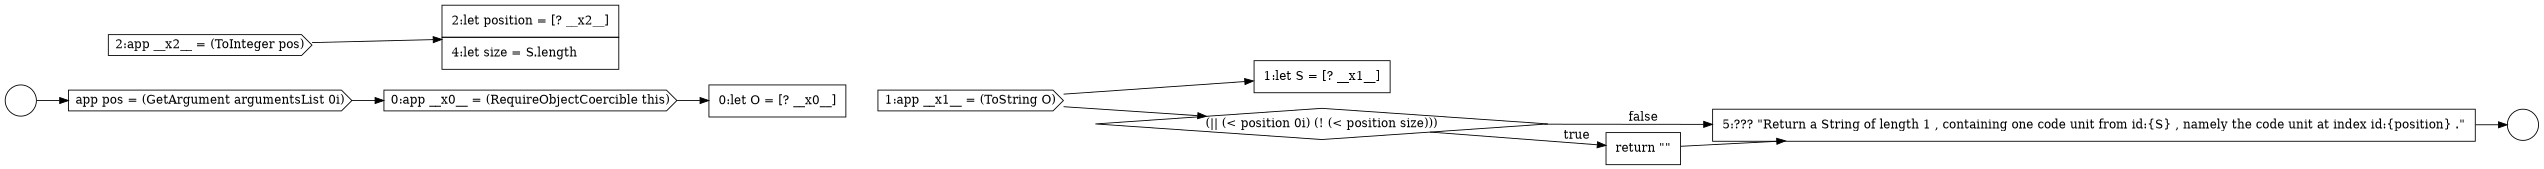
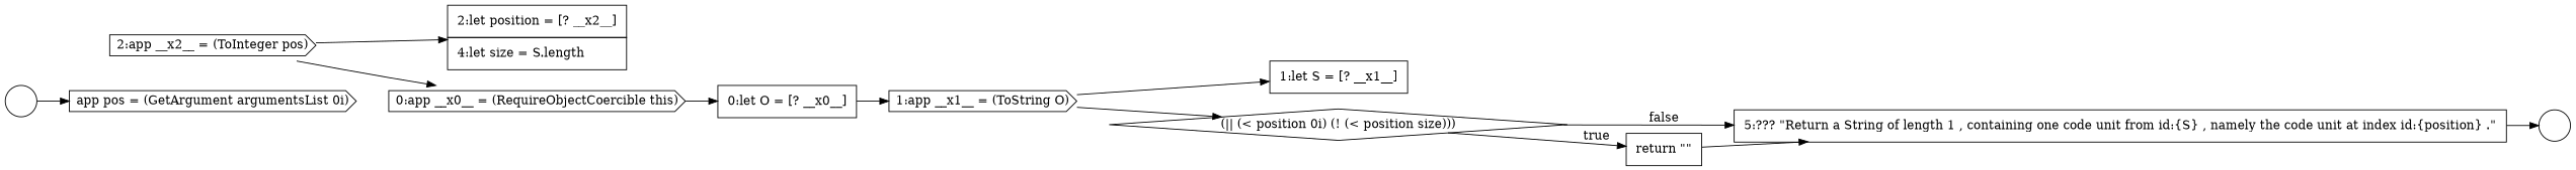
  digraph {
    rankdir=LR
    node [color=black fillcolor=white shape=none style=filled]
    edge [color=black]
    n1 [label=<<font color="black">app pos = (GetArgument argumentsList 0i)</font>> shape=cds]
    n2 [label=<<font color="black">0:app __x0__ = (RequireObjectCoercible this)</font>> shape=cds]
    n3 [label=<<font color="black">     <table border="0" cellborder="1" cellspacing="0" cellpadding="10">       <tr><td align="left">0:let O = [? __x0__]</td></tr>     </table>   </font>> margin=0]
    n4 [label=<<font color="black">     <table border="0" cellborder="1" cellspacing="0" cellpadding="10">       <tr><td align="left">1:let S = [? __x1__]</td></tr>     </table>   </font>> margin=0]
    n5 [label=<<font color="black">2:app __x2__ = (ToInteger pos)</font>> shape=cds]
    n6 [label=<<font color="black">     <table border="0" cellborder="1" cellspacing="0" cellpadding="10">       <tr><td align="left">2:let position = [? __x2__]</td></tr>       <tr><td align="left">4:let size = S.length</td></tr>     </table>   </font>> margin=0]
    n7 [label=" " shape=circle]
    n8 [label=<<font color="black">1:app __x1__ = (ToString O)</font>> shape=cds]
    n9 [label=<<font color="black">(|| (&lt; position 0i) (! (&lt; position size)))</font>> shape=diamond]
    n10 [label=<<font color="black">     <table border="0" cellborder="1" cellspacing="0" cellpadding="10">       <tr><td align="left">5:??? &quot;Return a String of length 1 , containing one code unit from id:{S} , namely the code unit at index id:{position} .&quot;</td></tr>     </table>   </font>> margin=0]
    n11 [label=<<font color="black">     <table border="0" cellborder="1" cellspacing="0" cellpadding="10">       <tr><td align="left">return &quot;&quot;</td></tr>     </table>   </font>> margin=0]
    n12 [label=" " shape=circle]
-   n1 -> n2
+   n5 -> n2
    n2 -> n3
+   n3 -> n8
    n5 -> n6
    n8 -> n4
    n8 -> n9
    n9 -> n10 [label=<<font color="black">false</font>>]
    n9 -> n11 [label=<<font color="black">true</font>>]
    n10 -> n7
    n11 -> n10
    n12 -> n1
  }
